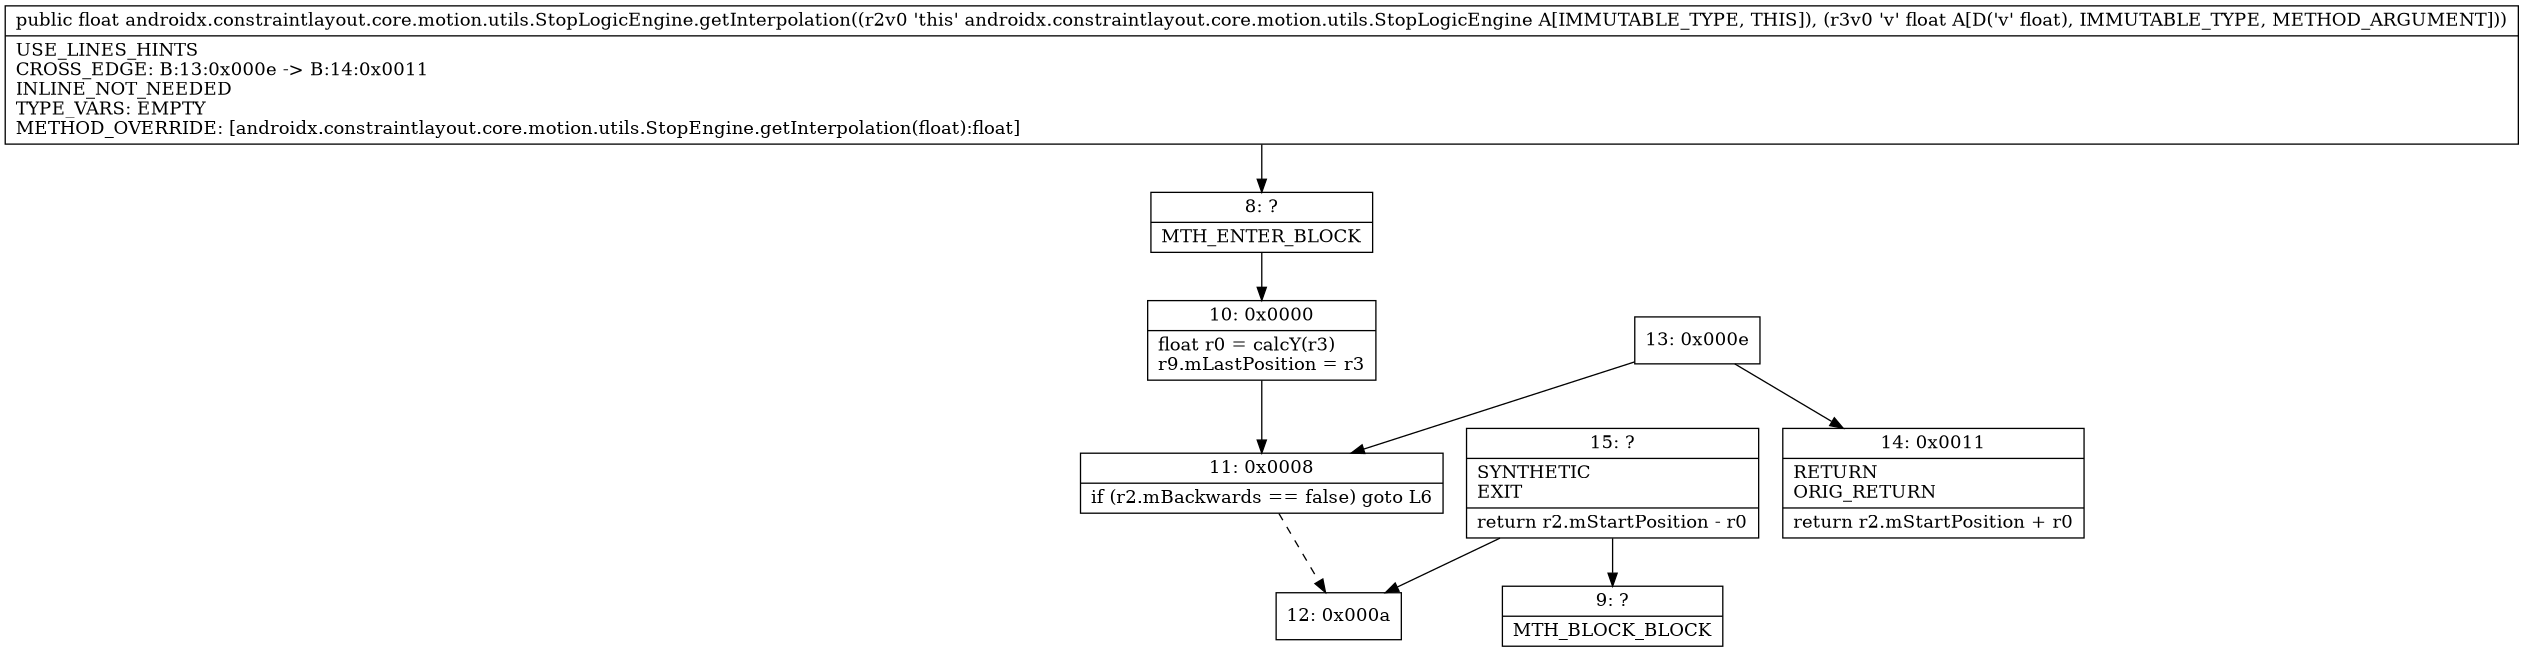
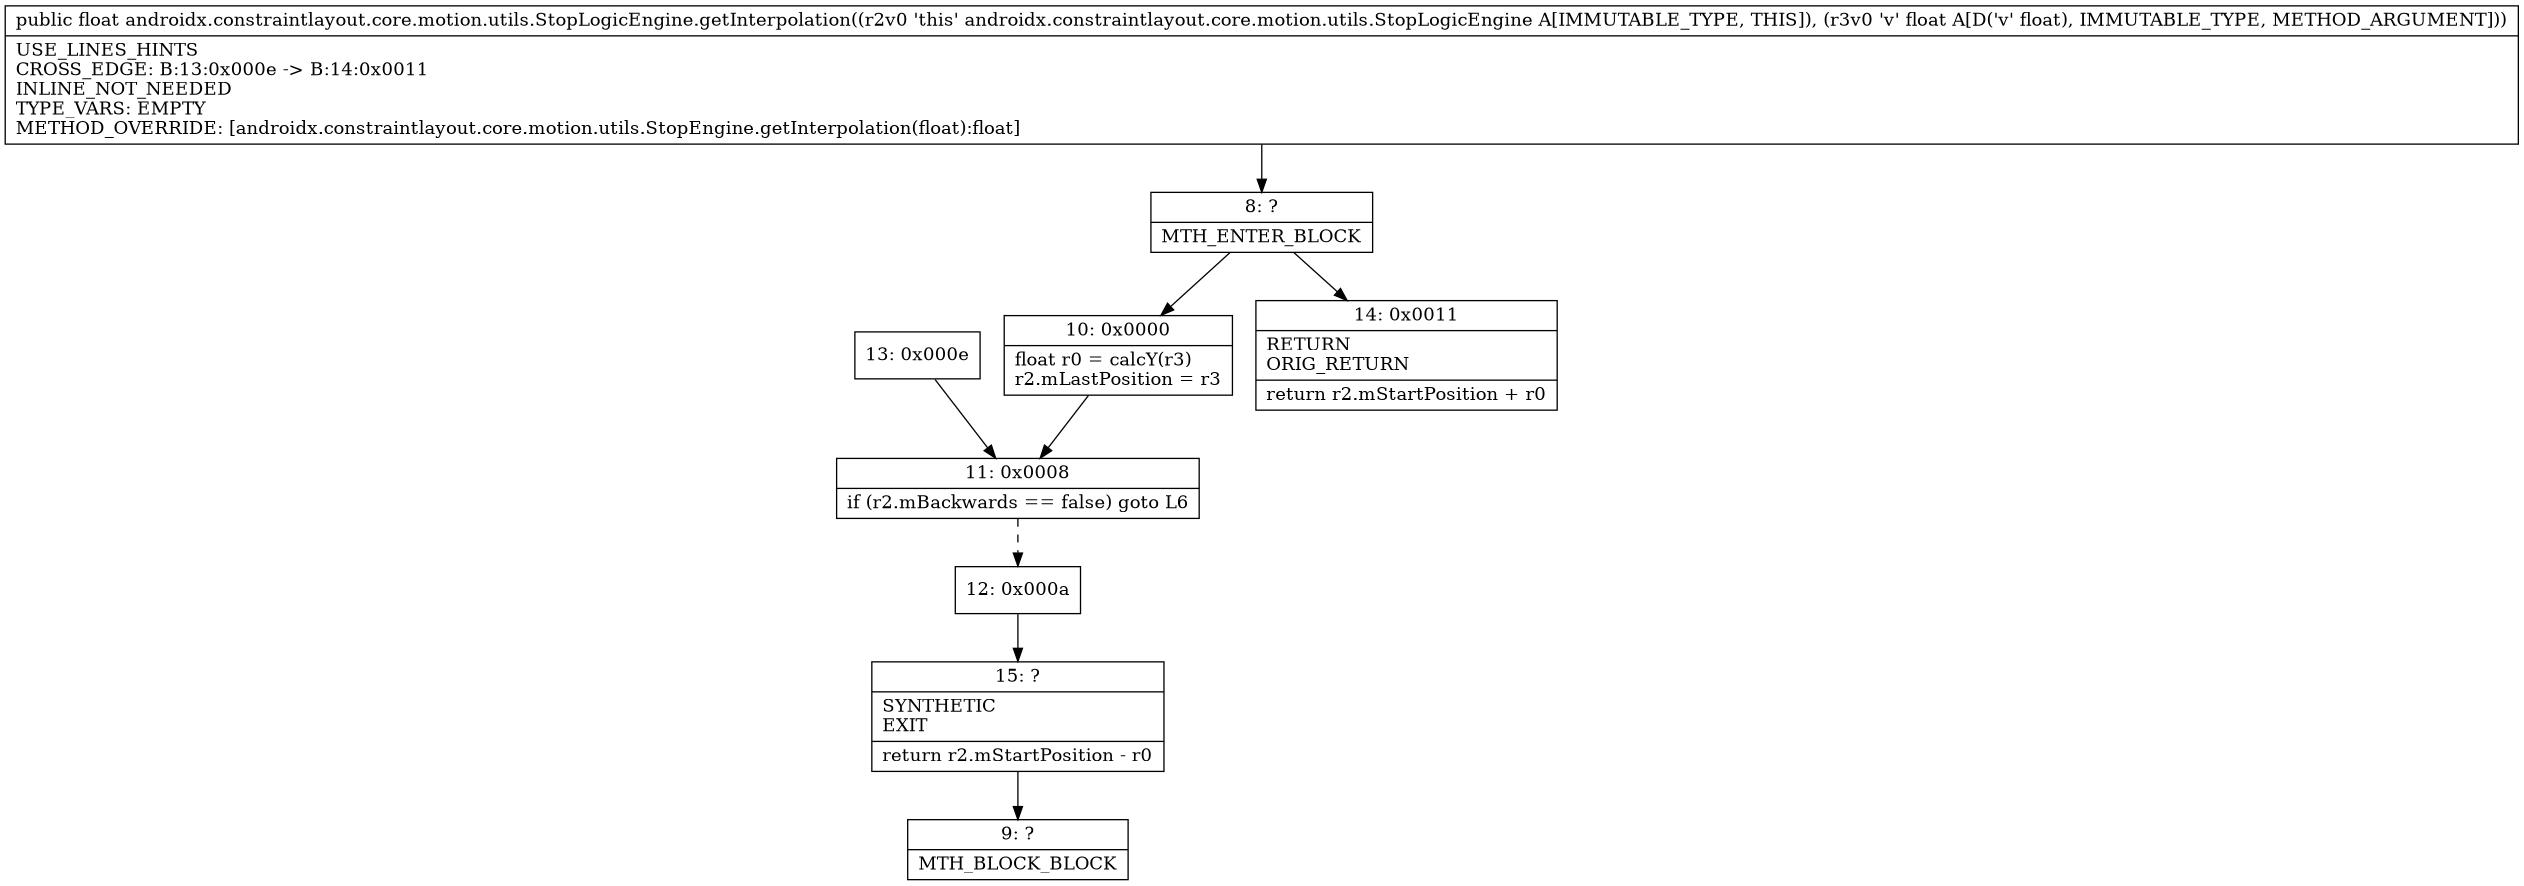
  digraph {
    fontname="DejaVu Serif"
    node [fontname="DejaVu Serif" shape=record]
    edge [fontname="DejaVu Serif"]
    n1 [label="{8\:\ ?|MTH_ENTER_BLOCK\l}"]
-   n2 [label="{10\:\ 0x0000|float r0 = calcY(r3)\lr9.mLastPosition = r3\l}"]
+   n2 [label="{10\:\ 0x0000|float r0 = calcY(r3)\lr2.mLastPosition = r3\l}"]
    n3 [label="{11\:\ 0x0008|if (r2.mBackwards == false) goto L6\l}"]
    n4 [label="{12\:\ 0x000a}"]
    n5 [label="{15\:\ ?|SYNTHETIC\lEXIT\l|return r2.mStartPosition \- r0\l}"]
    n6 [label="{13\:\ 0x000e}"]
    n7 [label="{14\:\ 0x0011|RETURN\lORIG_RETURN\l|return r2.mStartPosition + r0\l}"]
    n8 [label="{9\:\ ?|MTH_BLOCK_BLOCK\l}"]
    n9 [label="{public float androidx.constraintlayout.core.motion.utils.StopLogicEngine.getInterpolation((r2v0 'this' androidx.constraintlayout.core.motion.utils.StopLogicEngine A[IMMUTABLE_TYPE, THIS]), (r3v0 'v' float A[D('v' float), IMMUTABLE_TYPE, METHOD_ARGUMENT]))  | USE_LINES_HINTS\lCROSS_EDGE: B:13:0x000e \-\> B:14:0x0011\lINLINE_NOT_NEEDED\lTYPE_VARS: EMPTY\lMETHOD_OVERRIDE: [androidx.constraintlayout.core.motion.utils.StopEngine.getInterpolation(float):float]\l}"]
    n1 -> n2
    n2 -> n3
    n3 -> n4 [style=dashed]
-   n5 -> n4
+   n4 -> n5
    n5 -> n8
    n6 -> n3
-   n6 -> n7
+   n1 -> n7
    n9 -> n1
  }
